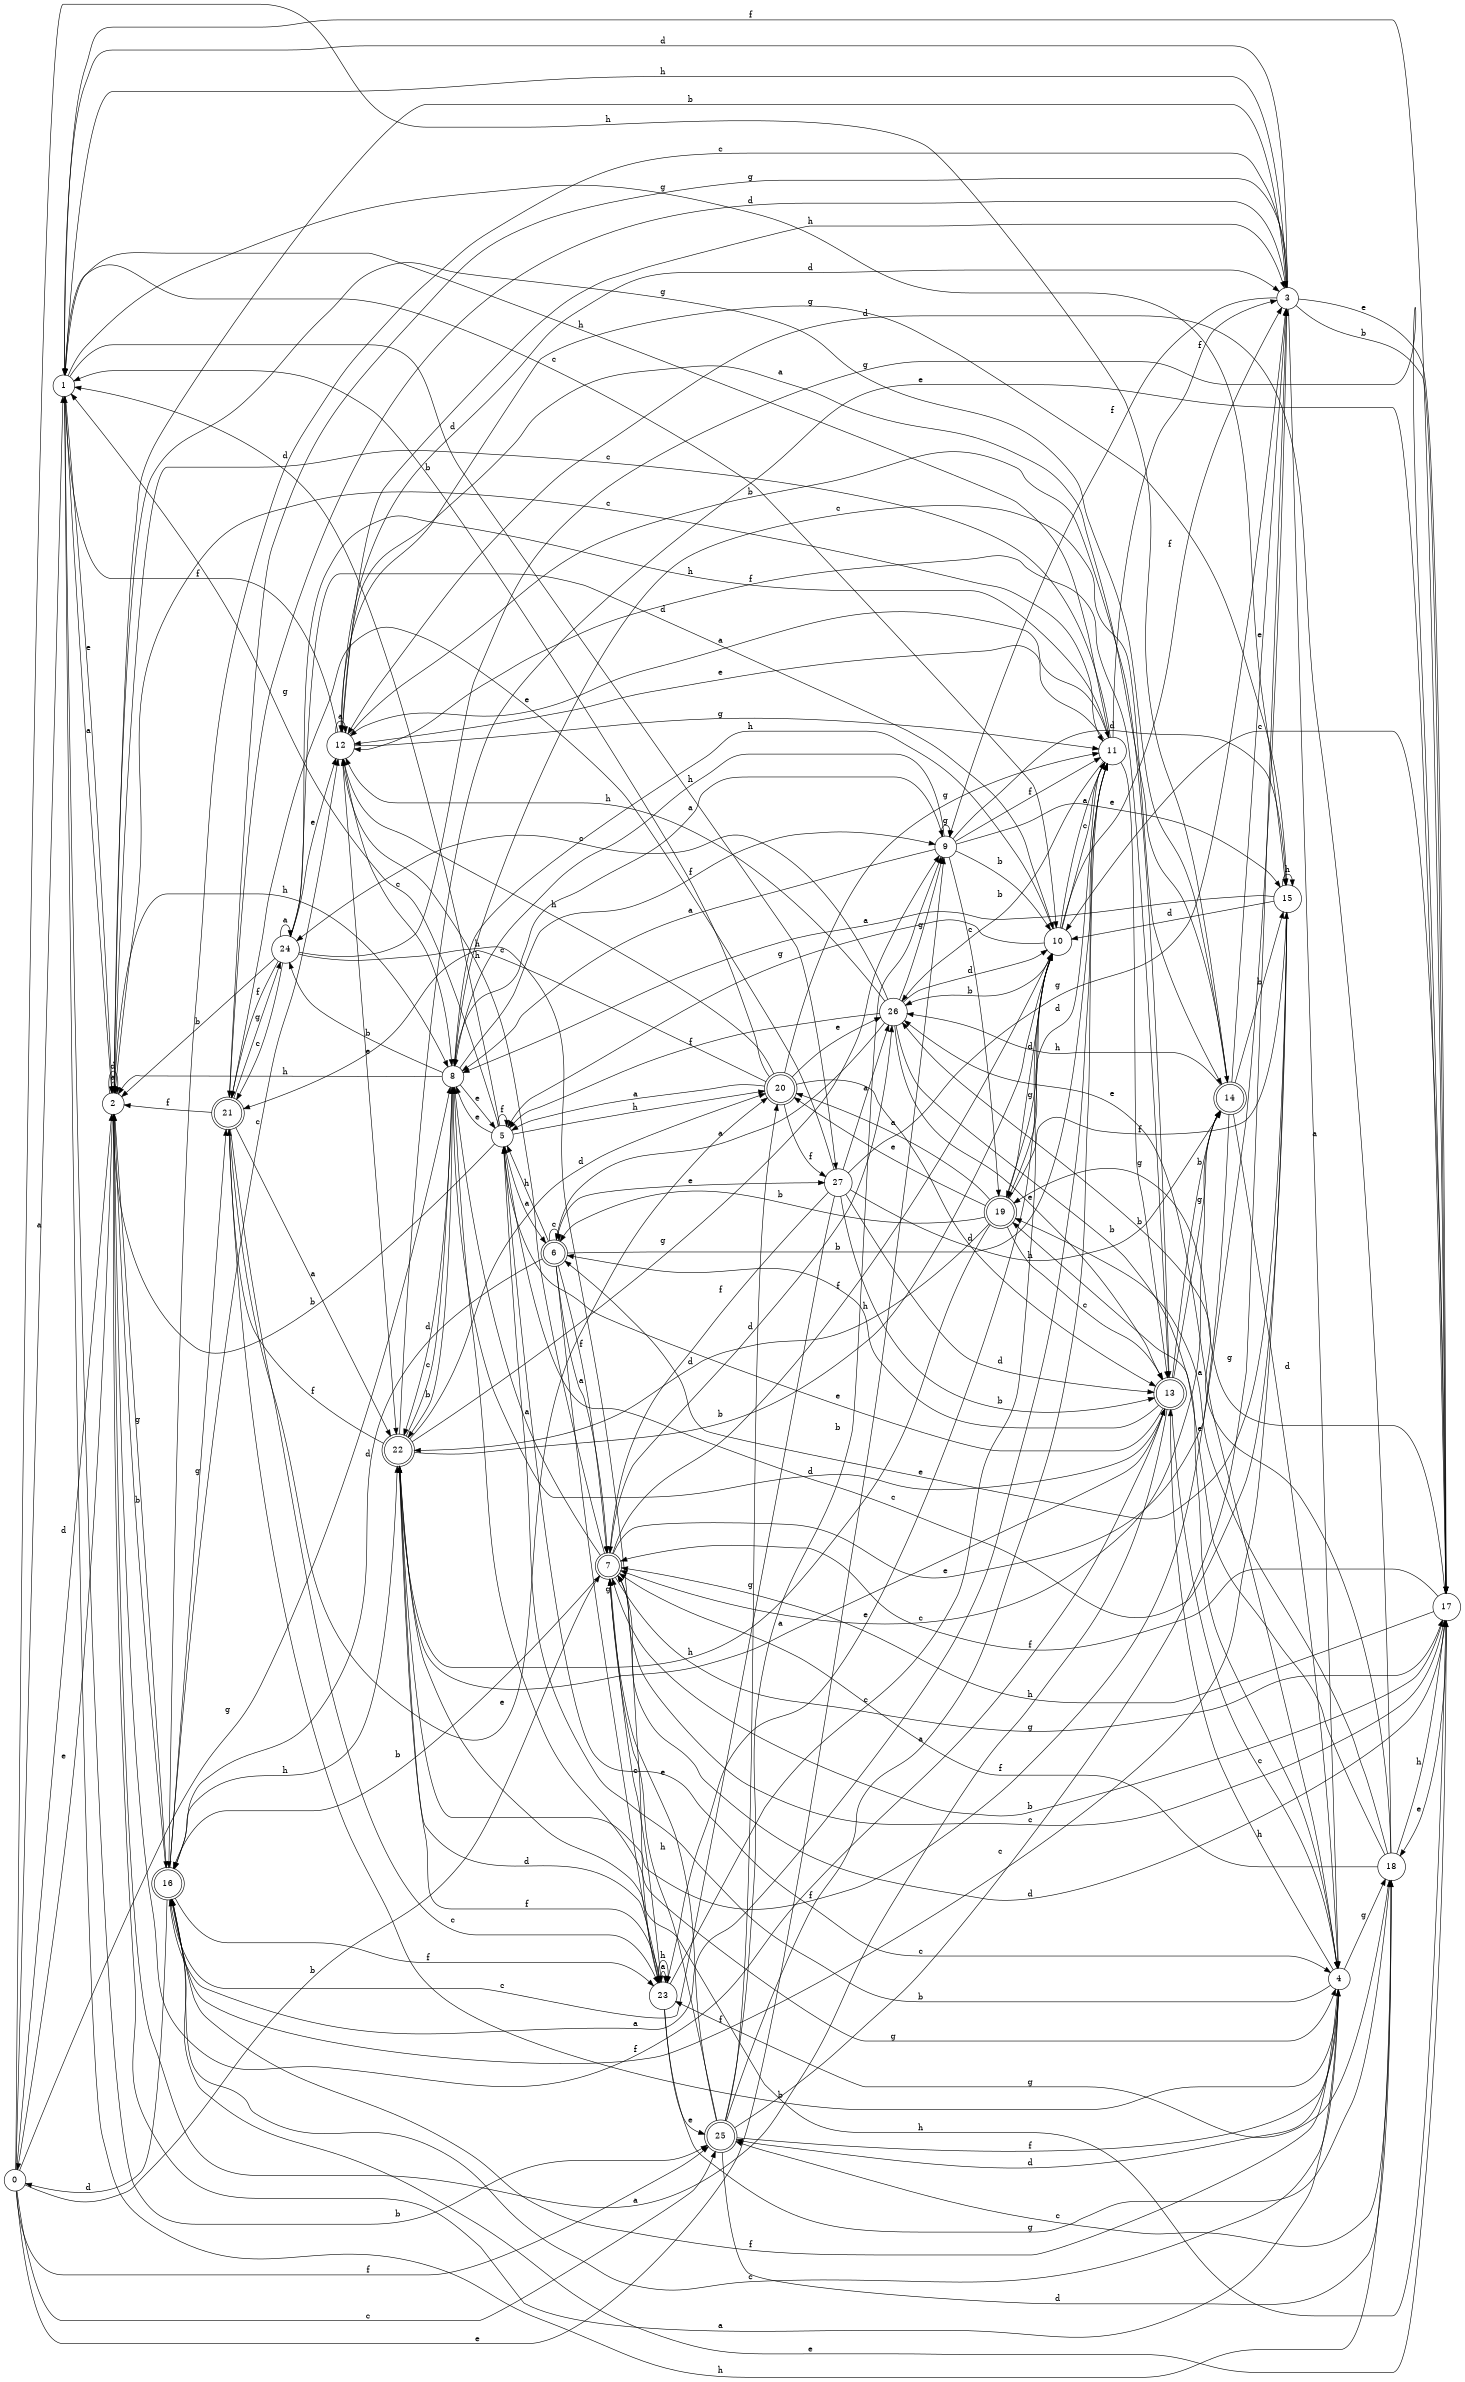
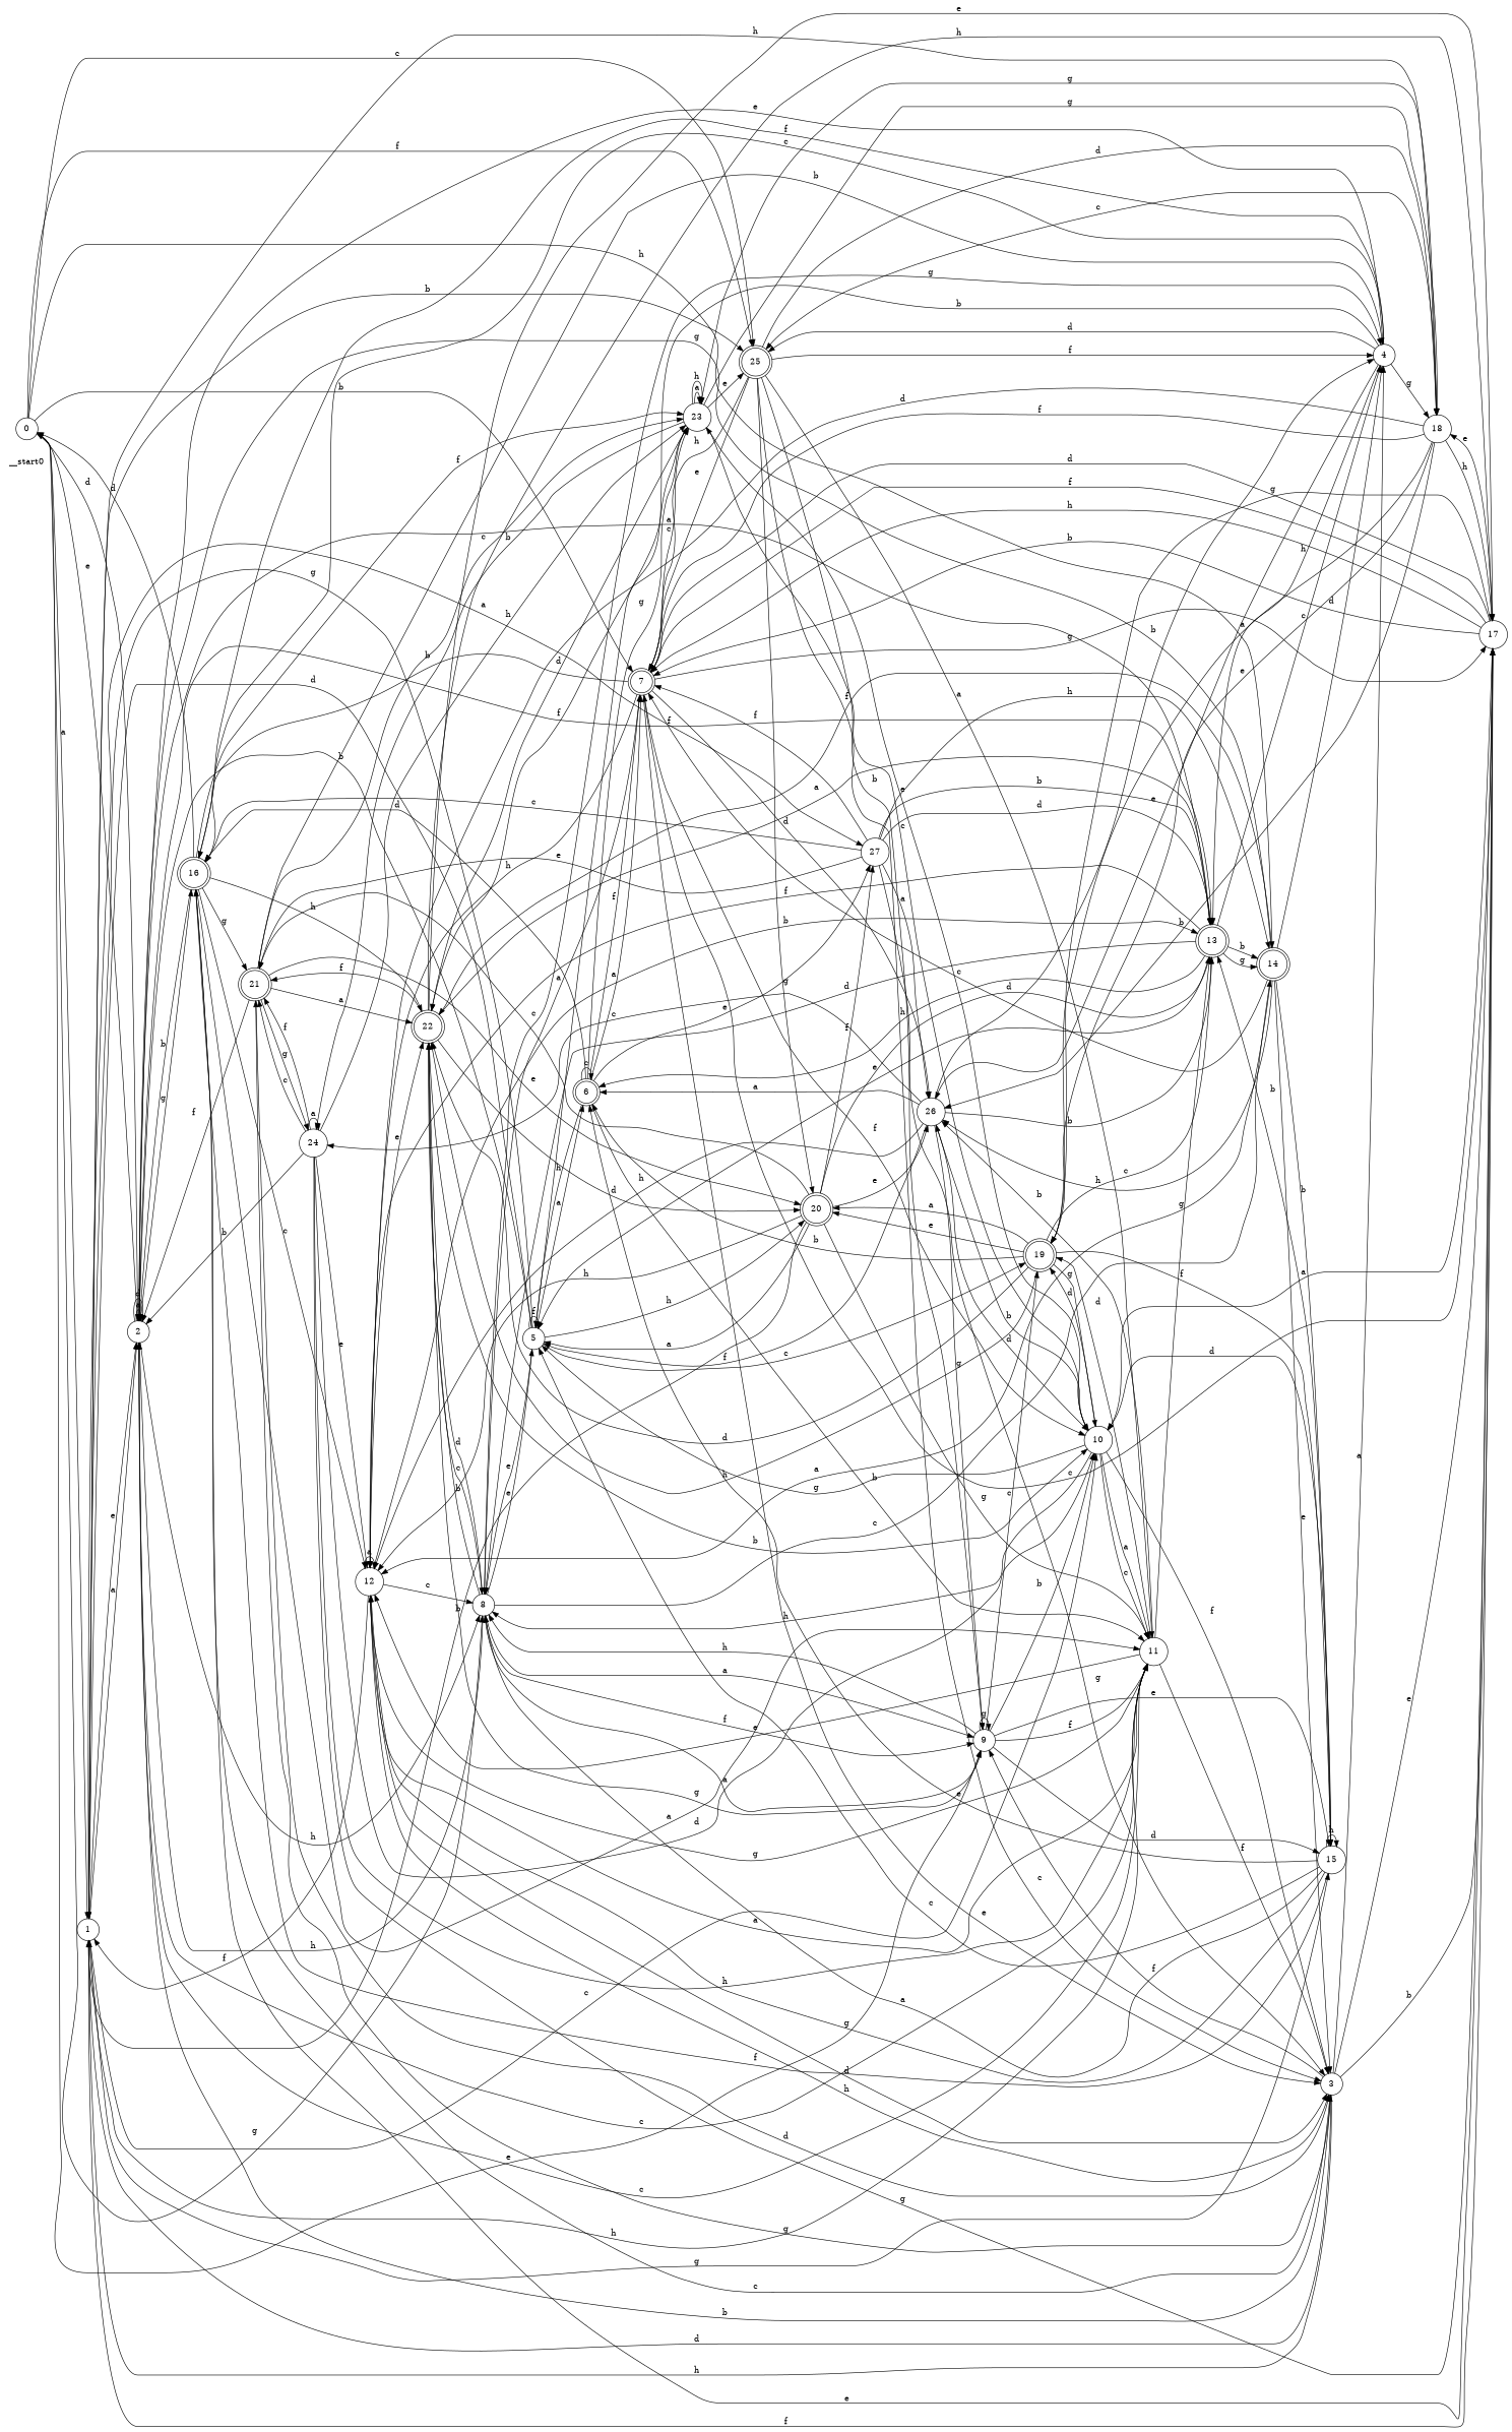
  digraph {
    rankdir=LR
    node [shape=circle color=black fillcolor=white style=filled]
+   __start0 [shape=none color="" fillcolor="" style=""]
    n2 [label=0]
    n3 [label=1]
    n4 [label=2]
    n5 [label=7 shape=doublecircle style="rounded,filled"]
    n6 [label=8]
    n7 [label=9]
    n8 [label=14 shape=doublecircle style="rounded,filled"]
    n9 [label=25 shape=doublecircle style="rounded,filled"]
    n10 [label=10]
    n11 [label=15]
    n12 [label=17]
    n13 [label=18]
    n14 [label=27]
    n15 [label=3]
    n16 [label=11]
    n17 [label=13 shape=doublecircle]
    n18 [label=16 shape=doublecircle style="rounded,filled"]
    n19 [label=26]
    n20 [label=23]
    n21 [label=12]
    n22 [label=4]
    n23 [label=5]
    n24 [label=22 shape=doublecircle style="rounded,filled"]
    n25 [label=19 shape=doublecircle style="rounded,filled"]
    n26 [label=20 shape=doublecircle style="rounded,filled"]
    n27 [label=6 shape=doublecircle style="rounded,filled"]
    n28 [label=21 shape=doublecircle style="rounded,filled"]
    n29 [label=24]
    n2 -> n3 [label=a]
    n2 -> n4 [label=d]
    n2 -> n5 [label=b]
    n2 -> n6 [label=g]
    n2 -> n7 [label=e]
    n2 -> n8 [label=h]
    n2 -> n9 [label=c]
    n2 -> n9 [label=f]
    n3 -> n4 [label=a]
    n3 -> n4 [label=e]
    n3 -> n9 [label=b]
    n3 -> n10 [label=c]
    n3 -> n11 [label=g]
    n3 -> n12 [label=f]
    n3 -> n13 [label=h]
-   n3 -> n14 [label=d]
+   n3 -> n14 [label=a]
    n4 -> n2 [label=e]
    n4 -> n4 [label=a]
    n4 -> n4 [label=d]
    n4 -> n6 [label=h]
    n4 -> n15 [label=b]
    n4 -> n16 [label=c]
    n4 -> n17 [label=f]
    n4 -> n18 [label=g]
    n5 -> n6 [label=a]
    n5 -> n10 [label=f]
    n5 -> n12 [label=g]
    n5 -> n15 [label=e]
    n5 -> n18 [label=b]
    n5 -> n19 [label=d]
    n5 -> n20 [label=c]
    n5 -> n21 [label=h]
    n6 -> n4 [label=h]
    n6 -> n7 [label=a]
    n6 -> n7 [label=f]
    n6 -> n8 [label=c]
    n6 -> n22 [label=g]
    n6 -> n23 [label=e]
    n6 -> n24 [label=b]
    n6 -> n24 [label=d]
    n7 -> n6 [label=a]
    n7 -> n6 [label=h]
    n7 -> n7 [label=g]
    n7 -> n10 [label=b]
    n7 -> n11 [label=d]
    n7 -> n11 [label=e]
    n7 -> n16 [label=f]
    n7 -> n25 [label=c]
    n8 -> n4 [label=g]
    n8 -> n5 [label=c]
    n8 -> n11 [label=b]
    n8 -> n15 [label=e]
    n8 -> n19 [label=h]
    n8 -> n21 [label=a]
    n8 -> n22 [label=d]
    n8 -> n24 [label=f]
    n9 -> n5 [label=e]
    n9 -> n5 [label=h]
    n9 -> n7 [label=b]
    n9 -> n13 [label=d]
    n9 -> n15 [label=c]
    n9 -> n16 [label=a]
    n9 -> n22 [label=f]
    n9 -> n26 [label=g]
    n10 -> n6 [label=h]
    n10 -> n15 [label=f]
    n10 -> n16 [label=a]
    n10 -> n16 [label=c]
    n10 -> n19 [label=b]
    n10 -> n20 [label=e]
    n10 -> n23 [label=g]
    n10 -> n25 [label=d]
    n11 -> n6 [label=a]
    n11 -> n10 [label=d]
    n11 -> n11 [label=h]
+   n11 -> n17 [label=b]
    n11 -> n18 [label=f]
    n11 -> n21 [label=g]
    n11 -> n23 [label=c]
    n11 -> n27 [label=e]
    n12 -> n5 [label=b]
    n12 -> n5 [label=c]
    n12 -> n5 [label=d]
    n12 -> n5 [label=f]
    n12 -> n5 [label=h]
-   n12 -> n10 [label=c]
+   n12 -> n10 [label=a]
    n12 -> n13 [label=e]
    n12 -> n25 [label=g]
    n13 -> n5 [label=f]
    n13 -> n9 [label=c]
    n13 -> n12 [label=h]
    n13 -> n19 [label=b]
    n13 -> n20 [label=g]
    n13 -> n21 [label=d]
    n13 -> n25 [label=a]
    n13 -> n25 [label=e]
    n14 -> n5 [label=f]
    n14 -> n8 [label=h]
    n14 -> n15 [label=g]
    n14 -> n17 [label=b]
    n14 -> n17 [label=d]
    n14 -> n18 [label=c]
    n14 -> n19 [label=a]
    n14 -> n28 [label=e]
    n15 -> n3 [label=d]
    n15 -> n3 [label=h]
    n15 -> n7 [label=f]
    n15 -> n12 [label=b]
    n15 -> n12 [label=e]
    n15 -> n18 [label=c]
    n15 -> n22 [label=a]
    n15 -> n28 [label=g]
    n16 -> n3 [label=h]
    n16 -> n4 [label=c]
    n16 -> n15 [label=f]
    n16 -> n17 [label=g]
    n16 -> n19 [label=b]
    n16 -> n21 [label=a]
    n16 -> n21 [label=e]
    n16 -> n25 [label=d]
    n17 -> n4 [label=a]
    n17 -> n6 [label=d]
    n17 -> n8 [label=b]
    n17 -> n8 [label=g]
    n17 -> n21 [label=f]
    n17 -> n22 [label=c]
    n17 -> n23 [label=e]
    n17 -> n27 [label=h]
    n18 -> n2 [label=d]
    n18 -> n4 [label=b]
    n18 -> n12 [label=e]
    n18 -> n16 [label=a]
    n18 -> n20 [label=f]
    n18 -> n21 [label=c]
    n18 -> n24 [label=h]
    n18 -> n28 [label=g]
    n19 -> n7 [label=g]
    n19 -> n10 [label=d]
-   n19 -> n17 [label=e]
+   n19 -> n17 [label=b]
    n19 -> n21 [label=h]
    n19 -> n22 [label=b]
    n19 -> n23 [label=f]
    n19 -> n27 [label=a]
    n19 -> n29 [label=c]
    n20 -> n9 [label=e]
    n20 -> n10 [label=c]
    n20 -> n13 [label=g]
    n20 -> n20 [label=a]
    n20 -> n20 [label=h]
    n20 -> n24 [label=d]
    n20 -> n24 [label=f]
-   n6 -> n29 [label=b]
+   n20 -> n29 [label=b]
    n21 -> n3 [label=f]
    n21 -> n6 [label=c]
    n21 -> n15 [label=d]
    n21 -> n15 [label=h]
    n21 -> n16 [label=g]
    n21 -> n17 [label=b]
    n21 -> n21 [label=a]
    n21 -> n24 [label=e]
-   n22 -> n4 [label=a]
+   n22 -> n4 [label=e]
    n22 -> n9 [label=d]
    n22 -> n13 [label=g]
    n22 -> n17 [label=h]
    n22 -> n18 [label=c]
    n22 -> n18 [label=f]
    n22 -> n19 [label=e]
    n22 -> n23 [label=b]
    n23 -> n3 [label=d]
    n23 -> n3 [label=g]
    n23 -> n4 [label=b]
    n23 -> n6 [label=e]
-   n23 -> n22 [label=c]
+   n23 -> n25 [label=c]
    n23 -> n23 [label=f]
    n23 -> n26 [label=h]
    n23 -> n27 [label=a]
    n24 -> n6 [label=c]
    n24 -> n7 [label=g]
    n24 -> n10 [label=b]
    n24 -> n12 [label=e]
    n24 -> n12 [label=h]
    n24 -> n17 [label=a]
    n24 -> n26 [label=d]
    n24 -> n28 [label=f]
    n25 -> n10 [label=g]
    n25 -> n11 [label=f]
    n25 -> n17 [label=c]
    n25 -> n24 [label=d]
    n25 -> n24 [label=h]
    n25 -> n26 [label=a]
    n25 -> n26 [label=e]
    n25 -> n27 [label=b]
    n26 -> n3 [label=b]
    n26 -> n14 [label=f]
    n26 -> n16 [label=g]
    n26 -> n17 [label=d]
    n26 -> n19 [label=e]
    n26 -> n21 [label=h]
    n26 -> n23 [label=a]
    n26 -> n28 [label=c]
    n27 -> n5 [label=a]
    n27 -> n5 [label=f]
    n27 -> n14 [label=e]
    n27 -> n16 [label=b]
    n27 -> n18 [label=d]
    n27 -> n20 [label=g]
    n27 -> n23 [label=h]
    n27 -> n27 [label=c]
    n28 -> n4 [label=f]
    n28 -> n15 [label=d]
    n28 -> n20 [label=c]
    n28 -> n22 [label=b]
    n28 -> n24 [label=a]
    n28 -> n26 [label=e]
    n28 -> n29 [label=g]
    n29 -> n4 [label=b]
    n29 -> n10 [label=d]
    n29 -> n12 [label=g]
    n29 -> n16 [label=h]
    n29 -> n20 [label=h]
    n29 -> n21 [label=e]
    n29 -> n28 [label=c]
    n29 -> n28 [label=f]
    n29 -> n29 [label=a]
  }
